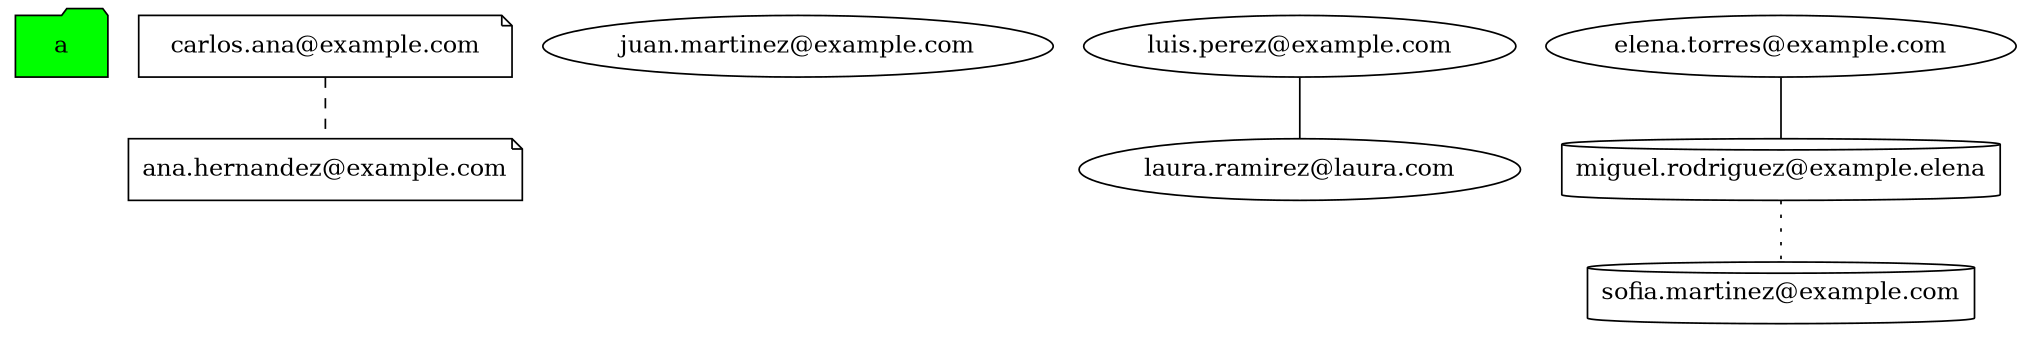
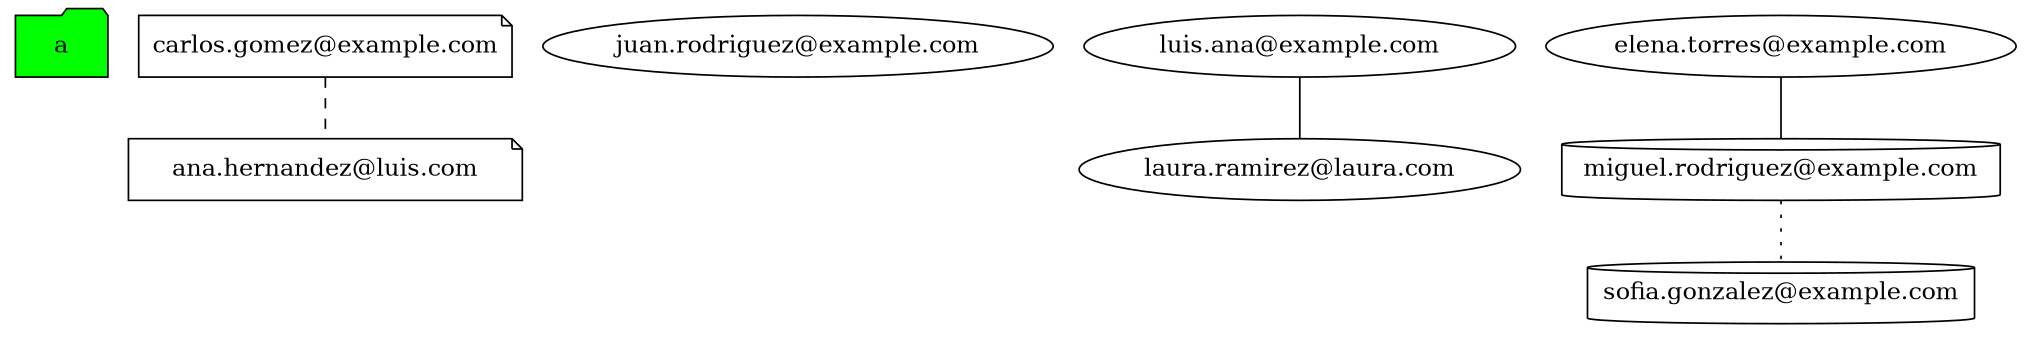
  graph {
    node [shape=ellipse]
    edge [style=solid]
    a [fillcolor=green shape=folder style=filled]
-   "carlos.gomez@example.com" [shape=note label="carlos.ana@example.com"]
-   "ana.hernandez@example.com" [shape=note]
-   "juan.martinez@example.com"
+   "carlos.gomez@example.com" [shape=note]
+   "ana.hernandez@example.com" [shape=note label="ana.hernandez@luis.com"]
+   "juan.martinez@example.com" [label="juan.rodriguez@example.com"]
    n5 [label="laura.ramirez@laura.com"]
-   "luis.perez@example.com"
-   "miguel.rodriguez@example.com" [shape=cylinder label="miguel.rodriguez@example.elena"]
+   "luis.perez@example.com" [label="luis.ana@example.com"]
+   "miguel.rodriguez@example.com" [shape=cylinder]
    "elena.torres@example.com"
-   "sofia.gonzalez@example.com" [shape=cylinder label="sofia.martinez@example.com"]
+   "sofia.gonzalez@example.com" [shape=cylinder]
    "carlos.gomez@example.com" -- "ana.hernandez@example.com" [style=dashed]
    "luis.perez@example.com" -- n5
    "miguel.rodriguez@example.com" -- "sofia.gonzalez@example.com" [style=dotted]
    "elena.torres@example.com" -- "miguel.rodriguez@example.com"
  }
